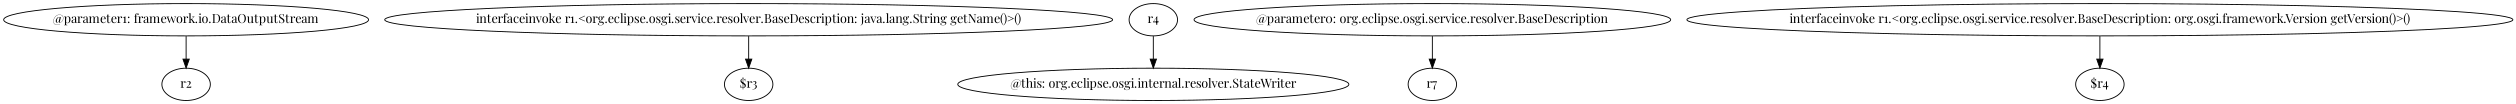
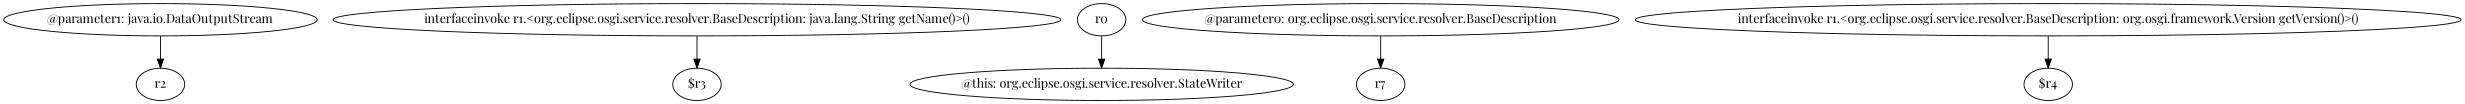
  digraph {
    fontname="Playfair Display"
    node [fontname="Playfair Display"]
    edge [fontname="Playfair Display"]
-   n1 [label="@parameter1: framework.io.DataOutputStream"]
+   n1 [label="@parameter1: java.io.DataOutputStream"]
    n2 [label=r2]
    n3 [label="interfaceinvoke r1.<org.eclipse.osgi.service.resolver.BaseDescription: java.lang.String getName()>()"]
    n4 [label="$r3"]
-   n5 [label="@this: org.eclipse.osgi.internal.resolver.StateWriter"]
-   n6 [label=r4]
+   n5 [label="@this: org.eclipse.osgi.service.resolver.StateWriter"]
+   n6 [label=r0]
    n7 [label="@parameter0: org.eclipse.osgi.service.resolver.BaseDescription"]
    n8 [label=r7]
    n9 [label="interfaceinvoke r1.<org.eclipse.osgi.service.resolver.BaseDescription: org.osgi.framework.Version getVersion()>()"]
    n10 [label="$r4"]
    n1 -> n2
    n3 -> n4
    n6 -> n5
    n7 -> n8
    n9 -> n10
  }
